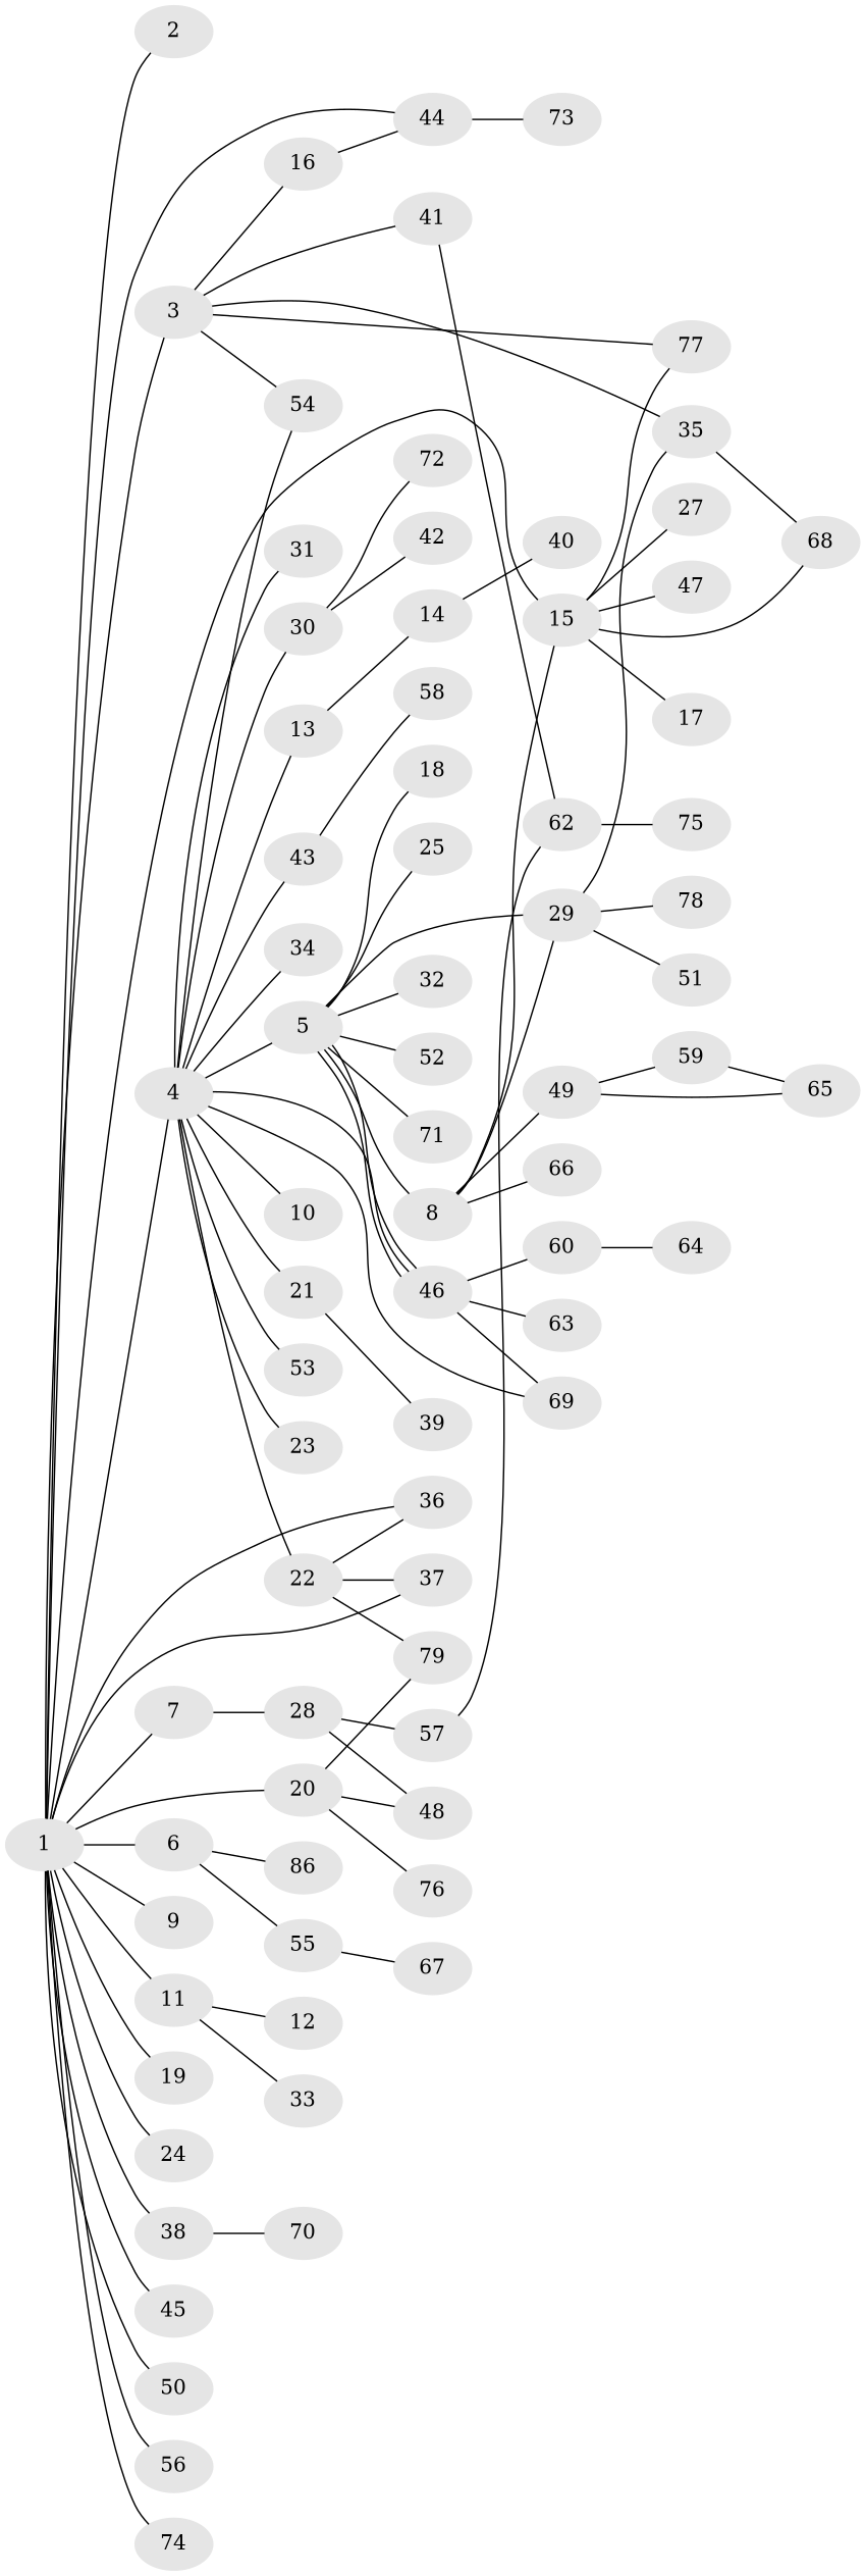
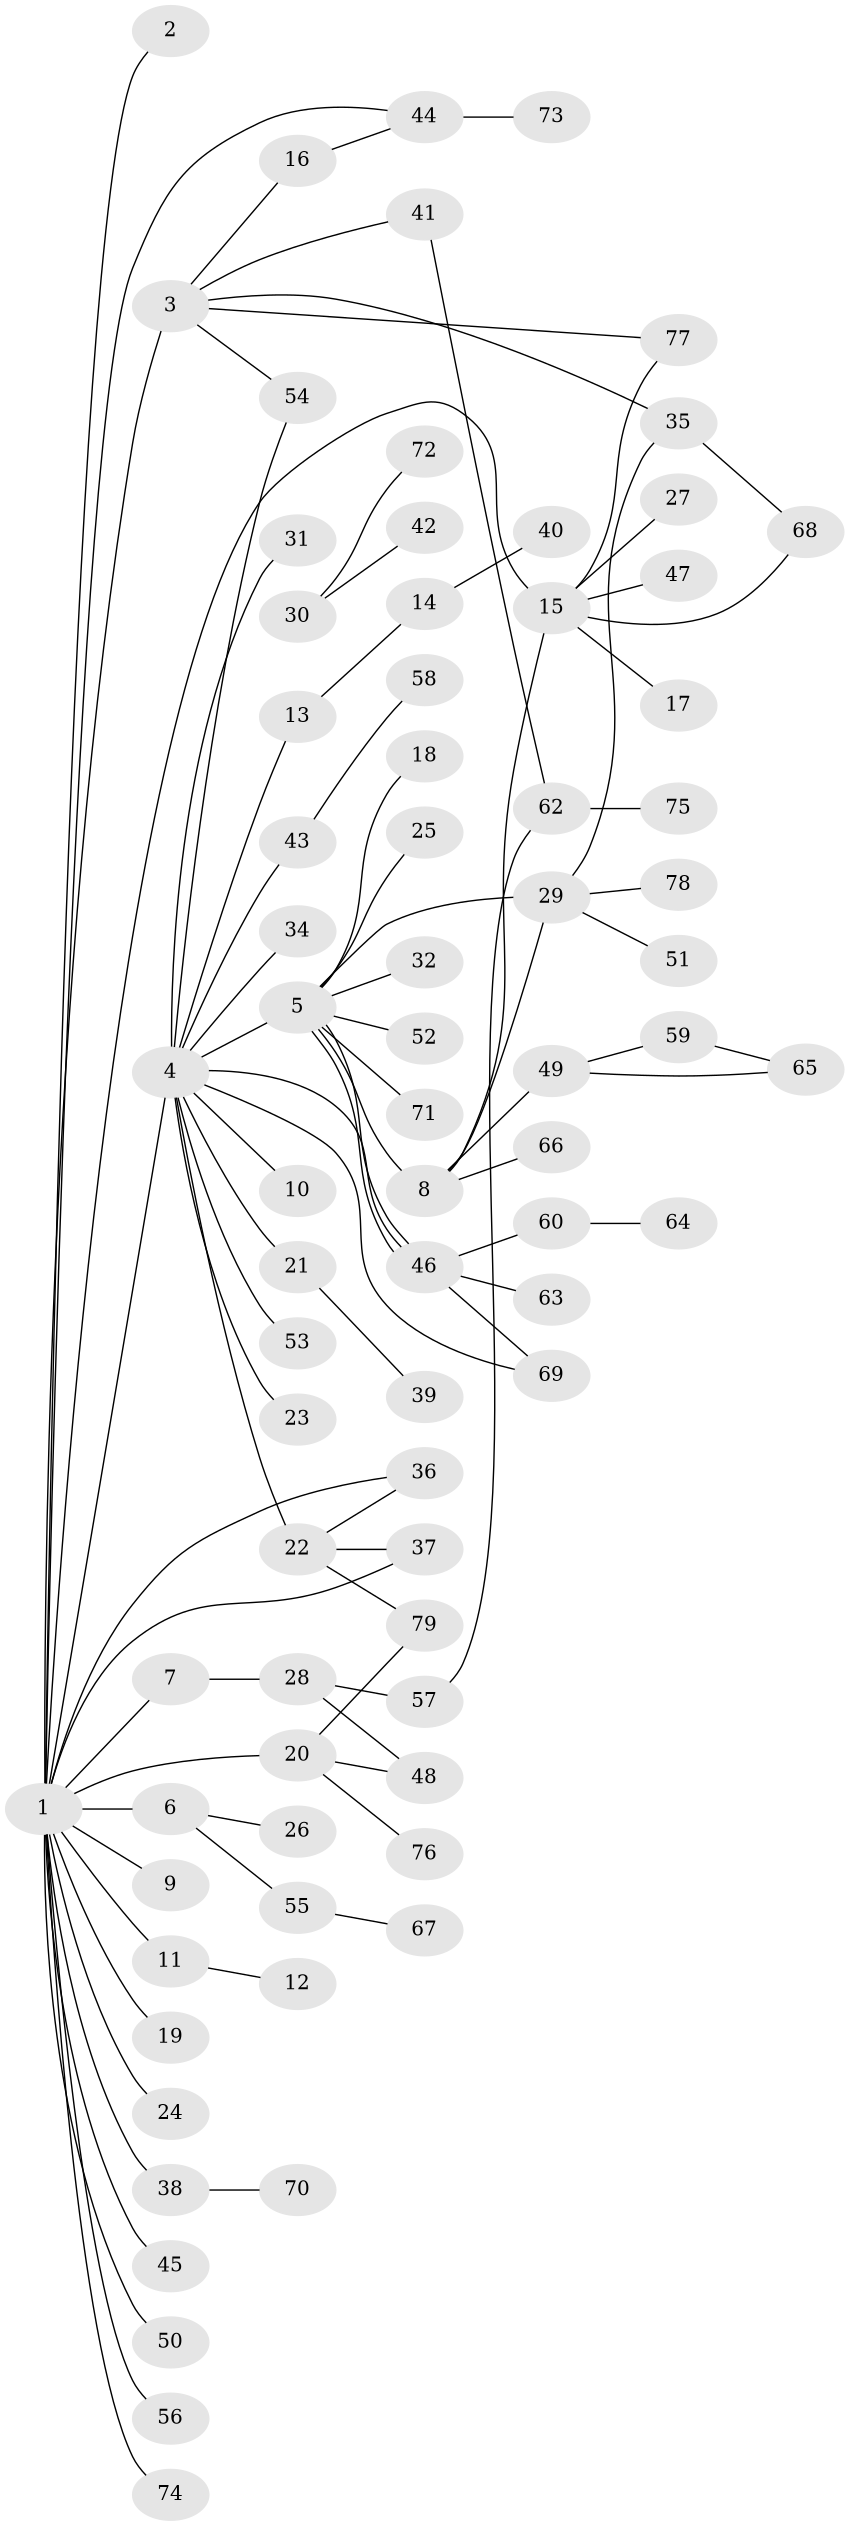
  graph {
    rankdir=LR
    node [color=gray90 style=filled]
    1
    2
    3
    4
    6
    7
    9
    11
    15
    19
    20
    24
    36
    37
    38
    44
    45
    50
    56
    74
    16
    35
    41
    54
    77
    5
    10
    13
    21
    22
    23
    30
    31
    34
    43
    46
    53
    69
-   26 [label=86]
+   26
    55
    28
    12
-   33
    17
    27
    47
    68
    48
    76
    79
    57
    70
    73
    62
    8
    18
    25
    29
    32
    52
    71
    14
    39
    42
    72
    58
    60
    63
    49
    66
    51
    78
    67
    59
    65
    40
    75
    64
    1 -- 2
    1 -- 3
    1 -- 4
    1 -- 6
    1 -- 7
    1 -- 9
    1 -- 11
    1 -- 15
    1 -- 19
    1 -- 20
    1 -- 24
    1 -- 36
    1 -- 37
    1 -- 38
    1 -- 44
    1 -- 45
    1 -- 50
    1 -- 56
    1 -- 74
    3 -- 16
    3 -- 35
    3 -- 41
    3 -- 54
    3 -- 77
    4 -- 54
    4 -- 5
    4 -- 10
    4 -- 13
    4 -- 21
    4 -- 22
    4 -- 23
-   4 -- 30
    4 -- 31
    4 -- 34
    4 -- 43
    4 -- 46
    4 -- 53
    4 -- 69
    6 -- 26
    6 -- 55
    7 -- 28
    11 -- 12
-   11 -- 33
    15 -- 77
    15 -- 17
    15 -- 27
    15 -- 47
    15 -- 68
    20 -- 48
    20 -- 76
    20 -- 79
    38 -- 70
    44 -- 73
    16 -- 44
    35 -- 68
    41 -- 62
    5 -- 46
    5 -- 46
    5 -- 8
    5 -- 18
    5 -- 25
    5 -- 29
    5 -- 32
    5 -- 52
    5 -- 71
    13 -- 14
    21 -- 39
    22 -- 36
    22 -- 37
    22 -- 79
    30 -- 42
    30 -- 72
    43 -- 58
    46 -- 69
    46 -- 60
    46 -- 63
    55 -- 67
    28 -- 48
    28 -- 57
    57 -- 62
    62 -- 75
    8 -- 15
    8 -- 29
    8 -- 49
    8 -- 66
    29 -- 35
    29 -- 51
    29 -- 78
    14 -- 40
    60 -- 64
    49 -- 59
    49 -- 65
    59 -- 65
  }
